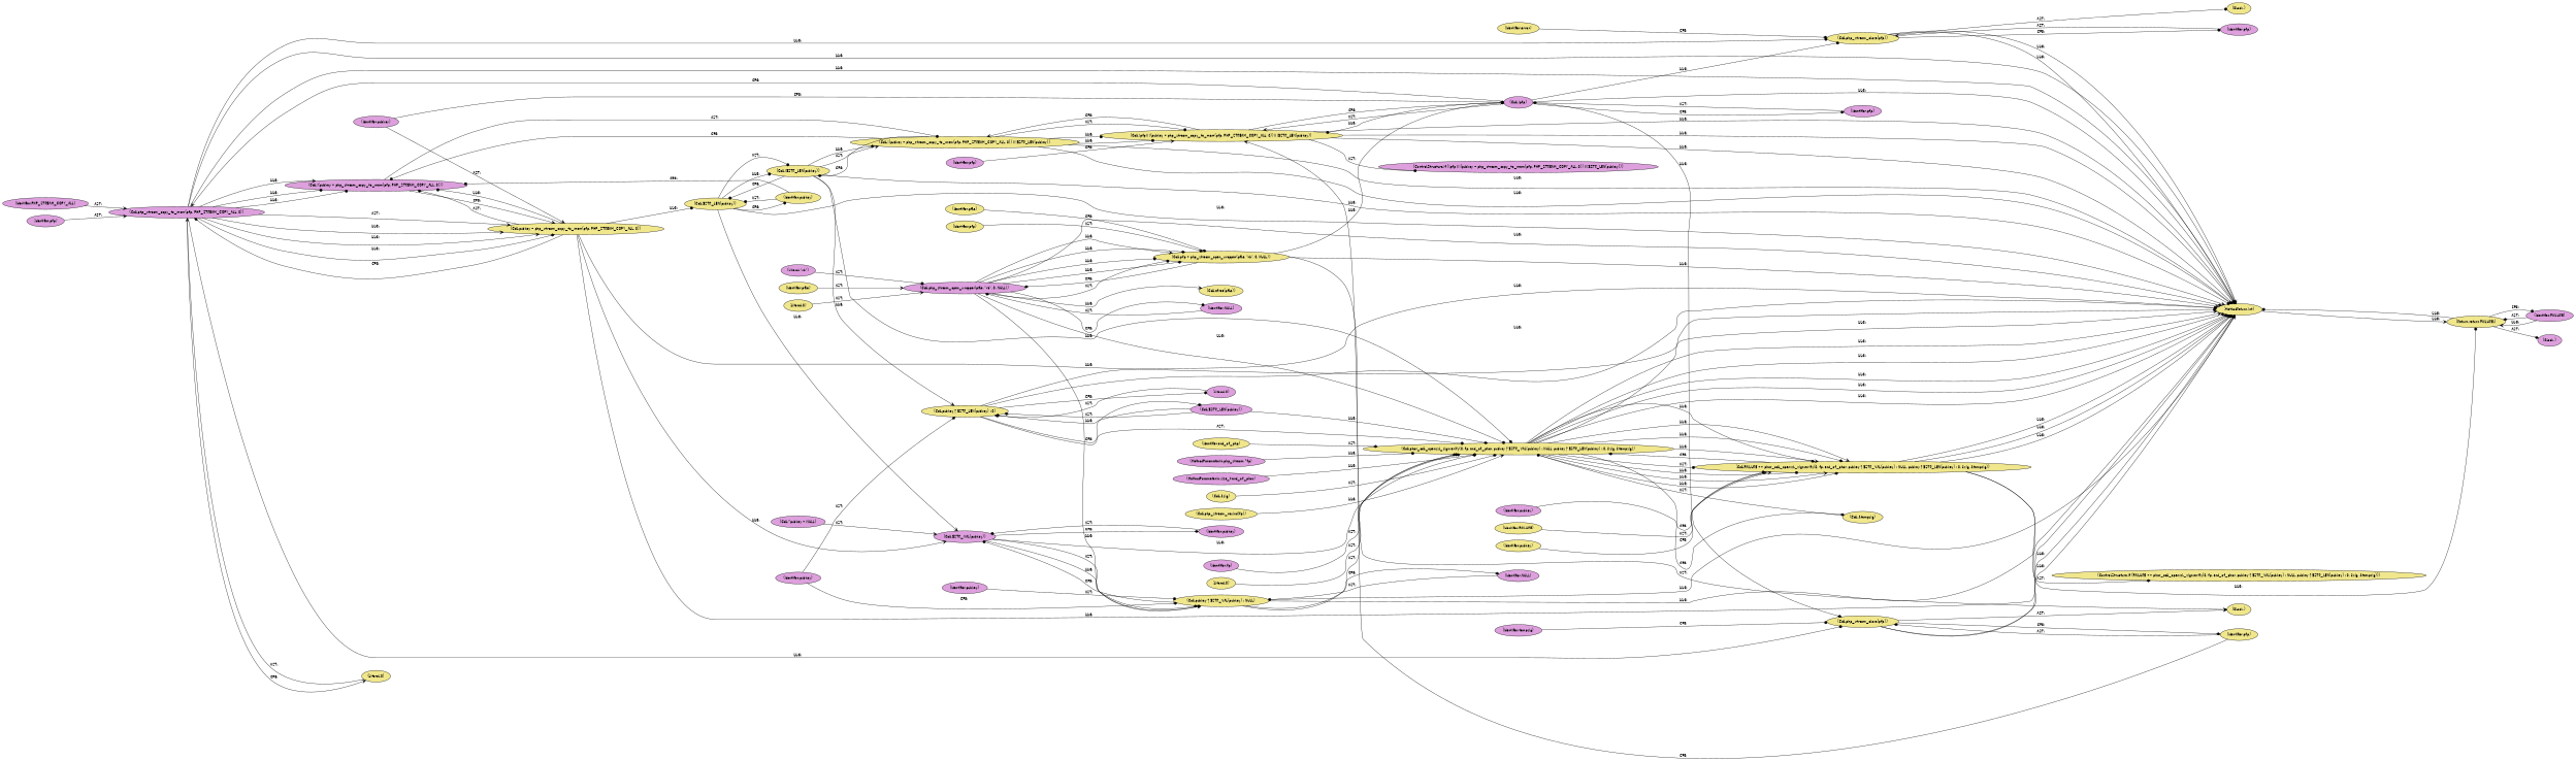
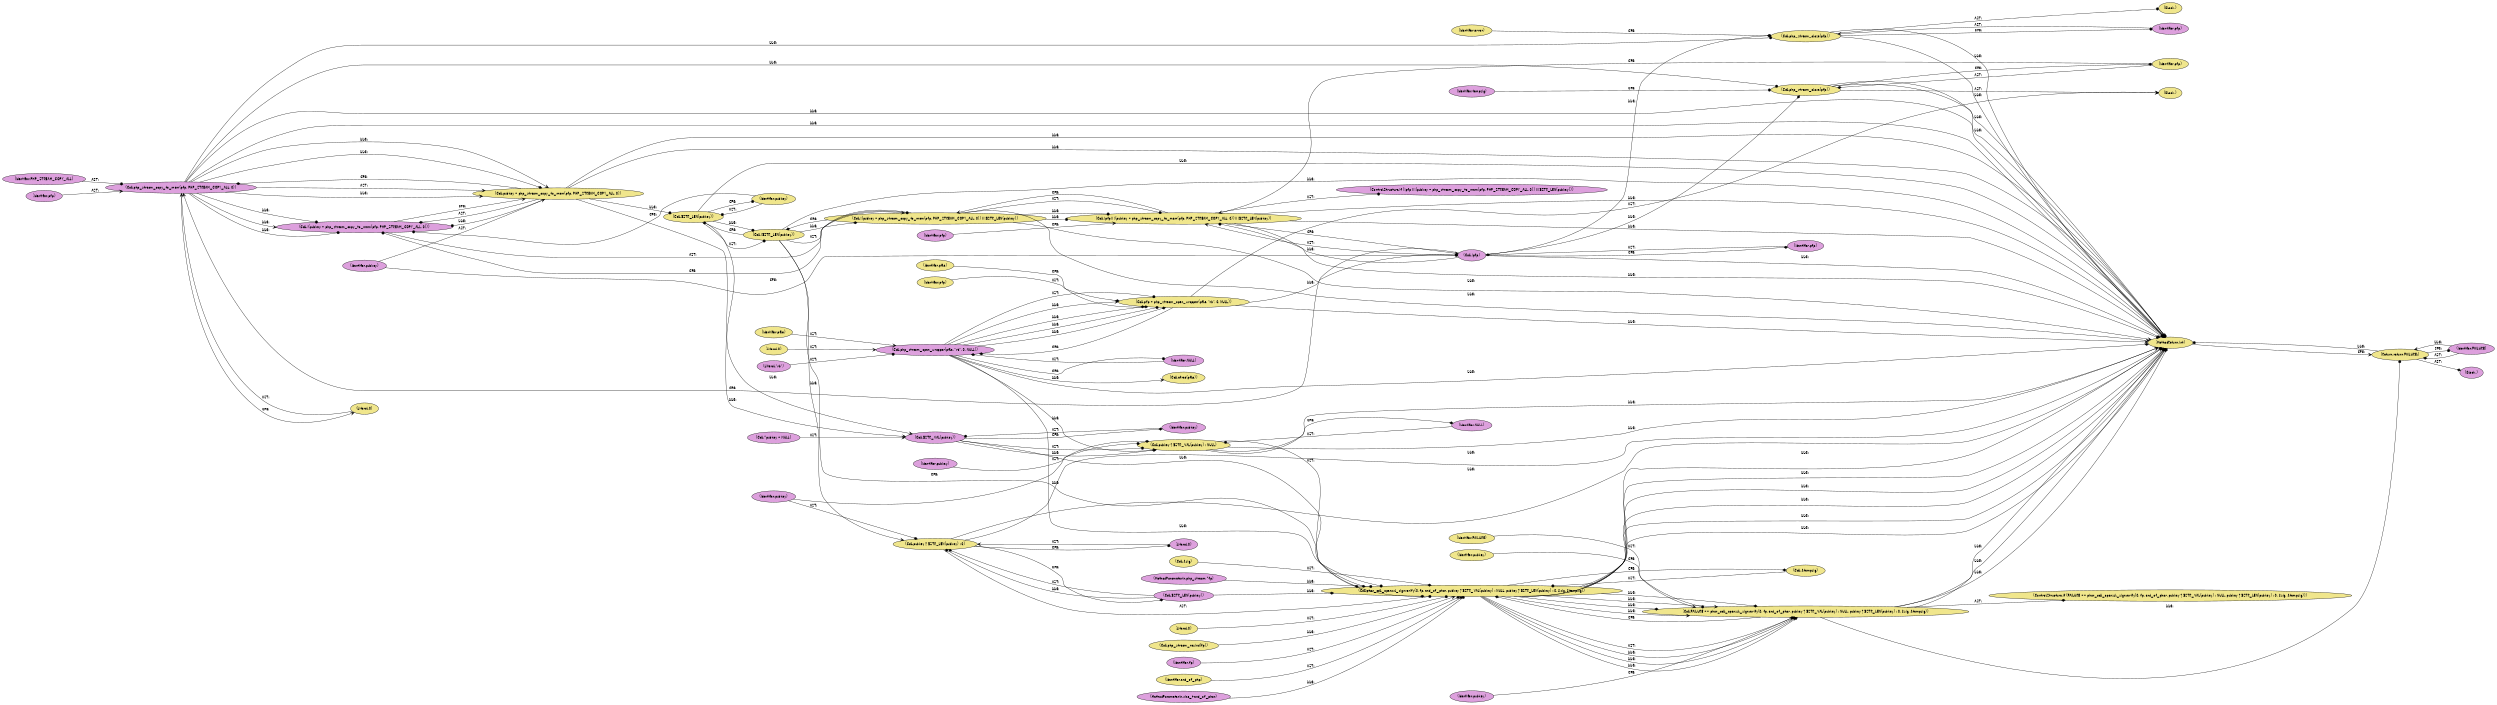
  digraph {
    fontname="Patrick Hand"
    rankdir=LR
    node [fillcolor=khaki fontname="Patrick Hand" style=filled]
    edge [arrowhead=dot fontname="Patrick Hand"]
    n1 [fillcolor=plum label="(Call,php_stream_copy_to_mem(pfp, PHP_STREAM_COPY_ALL, 0))"]
    n2 [fillcolor=plum label="(Call,!(pubkey = php_stream_copy_to_mem(pfp, PHP_STREAM_COPY_ALL, 0)))"]
    n3 [label="(Call,pubkey = php_stream_copy_to_mem(pfp, PHP_STREAM_COPY_ALL, 0))"]
    n4 [label="(Call,php_stream_close(pfp))"]
    n5 [label="(Call,php_stream_close(pfp))"]
    n6 [label="(Literal,0)"]
    n7 [label="(MethodReturn,int)"]
    n8 [label="(Call,!(pubkey = php_stream_copy_to_mem(pfp, PHP_STREAM_COPY_ALL, 0)) || !ZSTR_LEN(pubkey))"]
    n9 [label="(Call,ZSTR_LEN(pubkey))"]
    n10 [fillcolor=plum label="(Call,ZSTR_VAL(pubkey))"]
    n11 [fillcolor=plum label="(Identifier,pfp)"]
    n12 [label="(Block,)"]
    n13 [label="(Block,)"]
    n14 [label="(Identifier,pfp)"]
    n15 [label="(Return,return FAILURE;)"]
    n16 [fillcolor=plum label="(Call,!pfp)"]
    n17 [label="(Call,!pfp || !(pubkey = php_stream_copy_to_mem(pfp, PHP_STREAM_COPY_ALL, 0)) || !ZSTR_LEN(pubkey))"]
    n18 [fillcolor=plum label="(Identifier,pfp)"]
    n19 [fillcolor=plum label="(ControlStructure,if (!pfp || !(pubkey = php_stream_copy_to_mem(pfp, PHP_STREAM_COPY_ALL, 0)) || !ZSTR_LEN(pubkey)))"]
    n20 [label="(Call,pfp = php_stream_open_wrapper(pfile, \"rb\", 0, NULL))"]
    n21 [fillcolor=plum label="(Call,php_stream_open_wrapper(pfile, \"rb\", 0, NULL))"]
    n22 [label="(Call,phar_call_openssl_signverify(0, fp, end_of_phar, pubkey ? ZSTR_VAL(pubkey) : NULL, pubkey ? ZSTR_LEN(pubkey) : 0, &sig, &tempsig))"]
    n23 [label="(Call,pubkey ? ZSTR_VAL(pubkey) : NULL)"]
    n24 [label="(Call,efree(pfile))"]
    n25 [fillcolor=plum label="(Identifier,NULL)"]
    n26 [label="(Call,FAILURE == phar_call_openssl_signverify(0, fp, end_of_phar, pubkey ? ZSTR_VAL(pubkey) : NULL, pubkey ? ZSTR_LEN(pubkey) : 0, &sig, &tempsig))"]
    n27 [label="(Call,&tempsig)"]
    n28 [fillcolor=plum label="(Identifier,NULL)"]
    n29 [label="(Call,!ZSTR_LEN(pubkey))"]
    n30 [label="(Identifier,pubkey)"]
    n31 [fillcolor=plum label="(Identifier,pubkey)"]
    n32 [label="(Call,pubkey ? ZSTR_LEN(pubkey) : 0)"]
    n33 [fillcolor=plum label="(Call,ZSTR_LEN(pubkey))"]
    n34 [fillcolor=plum label="(Literal,0)"]
    n35 [label="(ControlStructure,if (FAILURE == phar_call_openssl_signverify(0, fp, end_of_phar, pubkey ? ZSTR_VAL(pubkey) : NULL, pubkey ? ZSTR_LEN(pubkey) : 0, &sig, &tempsig)))"]
    n36 [fillcolor=plum label="(Identifier,FAILURE)"]
    n37 [fillcolor=plum label="(Block,)"]
    n38 [label="(Identifier,pfile)"]
    n39 [label="(Identifier,error)"]
    n40 [fillcolor=plum label="(Identifier,pubkey)"]
    n41 [fillcolor=plum label="(Identifier,PHP_STREAM_COPY_ALL)"]
    n42 [label="(Literal,0)"]
    n43 [fillcolor=plum label="(Identifier,pubkey)"]
    n44 [label="(Identifier,FAILURE)"]
    n45 [fillcolor=plum label="(Literal,\"rb\")"]
    n46 [fillcolor=plum label="(Identifier,pubkey)"]
    n47 [label="(Call,php_stream_rewind(fp))"]
    n48 [fillcolor=plum label="(Call,*pubkey = NULL)"]
    n49 [fillcolor=plum label="(Identifier,fp)"]
    n50 [fillcolor=plum label="(Identifier,pubkey)"]
    n51 [label="(Identifier,end_of_php)"]
    n52 [label="(Identifier,pfp)"]
    n53 [fillcolor=plum label="(MethodParameterIn,size_t end_of_phar)"]
    n54 [label="(Call,&sig)"]
    n55 [label="(Identifier,pfile)"]
    n56 [label="(Identifier,pubkey)"]
    n57 [fillcolor=plum label="(MethodParameterIn,php_stream *fp)"]
    n58 [fillcolor=plum label="(Identifier,tempsig)"]
    n59 [label="(Literal,0)"]
    n60 [fillcolor=plum label="(Identifier,pfp)"]
    n61 [fillcolor=plum label="(Identifier,pfp)"]
    n1 -> n2 [arrowhead=vee label="DDG: "]
    n1 -> n2 [label="DDG: "]
    n1 -> n2 [label="DDG: "]
    n1 -> n3 [arrowhead=vee label="AST: "]
    n1 -> n3 [arrowhead=vee label="DDG: "]
    n1 -> n3 [arrowhead=vee label="DDG: "]
    n1 -> n3 [arrowhead=diamond label="DDG: "]
    n1 -> n4 [label="DDG: "]
    n1 -> n5 [label="DDG: "]
    n1 -> n6 [arrowhead=vee label="CFG: "]
    n1 -> n7 [arrowhead=diamond label="DDG: "]
    n1 -> n7 [label="DDG: "]
    n2 -> n3 [arrowhead=vee label="CFG: "]
    n2 -> n8 [label="AST: "]
    n3 -> n1 [arrowhead=diamond label="CFG: "]
    n3 -> n2 [arrowhead=diamond label="AST: "]
    n3 -> n2 [label="DDG: "]
    n3 -> n7 [arrowhead=vee label="DDG: "]
    n3 -> n7 [label="DDG: "]
    n3 -> n9 [label="DDG: "]
    n3 -> n10 [arrowhead=vee label="DDG: "]
    n4 -> n7 [arrowhead=vee label="DDG: "]
    n4 -> n7 [arrowhead=vee label="DDG: "]
    n4 -> n11 [label="CFG: "]
    n4 -> n12 [label="AST: "]
    n5 -> n7 [arrowhead=vee label="DDG: "]
    n5 -> n7 [label="DDG: "]
    n5 -> n13 [arrowhead=vee label="AST: "]
    n5 -> n14 [arrowhead=diamond label="CFG: "]
    n6 -> n1 [arrowhead=vee label="AST: "]
-   n7 -> n15 [arrowhead=vee label="DDG: "]
+   n7 -> n15 [arrowhead=vee label="CFG: "]
    n8 -> n2 [label="CFG: "]
    n8 -> n7 [arrowhead=vee label="DDG: "]
    n8 -> n7 [arrowhead=vee label="DDG: "]
    n8 -> n17 [label="AST: "]
    n8 -> n17 [label="DDG: "]
    n8 -> n17 [label="DDG: "]
    n8 -> n29 [arrowhead=diamond label="CFG: "]
    n9 -> n7 [arrowhead=vee label="DDG: "]
    n9 -> n10 [arrowhead=vee label="DDG: "]
    n9 -> n29 [label="AST: "]
    n9 -> n29 [label="DDG: "]
    n9 -> n30 [label="CFG: "]
    n10 -> n22 [arrowhead=diamond label="DDG: "]
    n10 -> n23 [label="AST: "]
    n10 -> n23 [arrowhead=diamond label="DDG: "]
    n10 -> n31 [arrowhead=diamond label="CFG: "]
    n11 -> n4 [arrowhead=vee label="AST: "]
    n14 -> n5 [arrowhead=diamond label="AST: "]
    n14 -> n17 [arrowhead=vee label="CFG: "]
    n15 -> n7 [label="DDG: "]
    n15 -> n36 [label="CFG: "]
    n15 -> n37 [arrowhead=diamond label="AST: "]
    n16 -> n1 [arrowhead=vee label="CFG: "]
    n16 -> n4 [label="DDG: "]
    n16 -> n5 [arrowhead=diamond label="DDG: "]
    n16 -> n7 [arrowhead=diamond label="DDG: "]
    n16 -> n17 [arrowhead=vee label="AST: "]
    n16 -> n17 [label="DDG: "]
    n16 -> n18 [arrowhead=diamond label="CFG: "]
    n17 -> n7 [arrowhead=diamond label="DDG: "]
    n17 -> n7 [arrowhead=vee label="DDG: "]
    n17 -> n7 [label="DDG: "]
    n17 -> n8 [arrowhead=vee label="CFG: "]
    n17 -> n16 [arrowhead=vee label="CFG: "]
    n17 -> n19 [label="AST: "]
    n18 -> n16 [arrowhead=diamond label="AST: "]
    n20 -> n7 [arrowhead=vee label="DDG: "]
    n20 -> n13 [arrowhead=vee label="AST: "]
    n20 -> n16 [label="DDG: "]
    n20 -> n21 [arrowhead=diamond label="CFG: "]
    n21 -> n7 [arrowhead=diamond label="DDG: "]
    n21 -> n20 [label="AST: "]
    n21 -> n20 [arrowhead=vee label="DDG: "]
    n21 -> n20 [arrowhead=diamond label="DDG: "]
    n21 -> n20 [label="DDG: "]
    n21 -> n20 [arrowhead=diamond label="DDG: "]
    n21 -> n22 [label="DDG: "]
    n21 -> n23 [arrowhead=vee label="DDG: "]
    n21 -> n24 [arrowhead=vee label="DDG: "]
    n21 -> n25 [label="CFG: "]
    n22 -> n7 [arrowhead=vee label="DDG: "]
    n22 -> n7 [label="DDG: "]
    n22 -> n7 [arrowhead=diamond label="DDG: "]
    n22 -> n7 [arrowhead=diamond label="DDG: "]
    n22 -> n7 [arrowhead=vee label="DDG: "]
    n22 -> n7 [arrowhead=vee label="DDG: "]
    n22 -> n26 [label="AST: "]
    n22 -> n26 [label="DDG: "]
    n22 -> n26 [arrowhead=vee label="DDG: "]
    n22 -> n26 [arrowhead=diamond label="DDG: "]
    n22 -> n26 [arrowhead=diamond label="DDG: "]
    n22 -> n26 [arrowhead=vee label="DDG: "]
    n22 -> n26 [arrowhead=diamond label="DDG: "]
    n22 -> n26 [arrowhead=vee label="DDG: "]
    n22 -> n27 [arrowhead=diamond label="CFG: "]
    n23 -> n7 [arrowhead=vee label="DDG: "]
    n23 -> n7 [arrowhead=vee label="DDG: "]
-   n23 -> n10 [label="CFG: "]
    n23 -> n22 [arrowhead=diamond label="AST: "]
    n23 -> n28 [arrowhead=diamond label="CFG: "]
    n25 -> n21 [arrowhead=diamond label="AST: "]
    n26 -> n7 [arrowhead=diamond label="DDG: "]
    n26 -> n7 [arrowhead=diamond label="DDG: "]
    n26 -> n7 [arrowhead=diamond label="DDG: "]
    n26 -> n15 [label="DDG: "]
    n26 -> n22 [arrowhead=diamond label="CFG: "]
    n26 -> n35 [arrowhead=diamond label="AST: "]
    n27 -> n22 [label="AST: "]
    n28 -> n23 [label="AST: "]
    n29 -> n7 [label="DDG: "]
    n29 -> n8 [arrowhead=vee label="AST: "]
    n29 -> n8 [arrowhead=diamond label="DDG: "]
    n29 -> n9 [label="CFG: "]
    n29 -> n22 [arrowhead=diamond label="DDG: "]
    n29 -> n32 [arrowhead=vee label="DDG: "]
    n30 -> n2 [label="CFG: "]
    n30 -> n9 [label="AST: "]
    n31 -> n10 [label="AST: "]
    n32 -> n7 [label="DDG: "]
    n32 -> n7 [label="DDG: "]
    n32 -> n22 [label="AST: "]
    n32 -> n33 [arrowhead=diamond label="CFG: "]
    n32 -> n34 [label="CFG: "]
    n33 -> n22 [arrowhead=diamond label="DDG: "]
    n33 -> n32 [arrowhead=diamond label="AST: "]
    n33 -> n32 [label="DDG: "]
    n34 -> n32 [arrowhead=vee label="AST: "]
    n36 -> n15 [arrowhead=diamond label="AST: "]
    n36 -> n15 [arrowhead=vee label="DDG: "]
    n38 -> n20 [arrowhead=diamond label="CFG: "]
    n39 -> n4 [arrowhead=diamond label="CFG: "]
    n40 -> n23 [arrowhead=diamond label="CFG: "]
    n40 -> n32 [arrowhead=diamond label="AST: "]
-   n41 -> n1 [arrowhead=vee label="AST: "]
+   n41 -> n1 [label="AST: "]
    n42 -> n22 [label="AST: "]
    n43 -> n26 [arrowhead=vee label="CFG: "]
    n44 -> n26 [arrowhead=vee label="AST: "]
    n45 -> n21 [label="AST: "]
    n46 -> n23 [label="AST: "]
    n47 -> n22 [arrowhead=vee label="DDG: "]
    n48 -> n10 [arrowhead=vee label="AST: "]
    n49 -> n22 [arrowhead=diamond label="AST: "]
    n50 -> n3 [arrowhead=vee label="AST: "]
    n50 -> n16 [label="CFG: "]
    n51 -> n22 [arrowhead=diamond label="AST: "]
    n52 -> n20 [arrowhead=diamond label="AST: "]
    n53 -> n22 [label="DDG: "]
    n54 -> n22 [arrowhead=diamond label="AST: "]
    n55 -> n21 [arrowhead=vee label="AST: "]
    n56 -> n26 [label="CFG: "]
    n57 -> n22 [label="DDG: "]
    n58 -> n5 [label="CFG: "]
    n59 -> n21 [arrowhead=vee label="AST: "]
    n60 -> n1 [arrowhead=vee label="AST: "]
    n61 -> n17 [arrowhead=vee label="CFG: "]
  }
